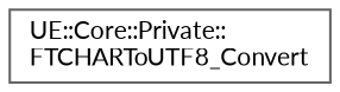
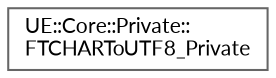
  digraph {
    rankdir=LR
    fontname=Lato
-   n1 [color=grey40 fillcolor=white fontname=Lato fontsize=10 height=0.2 label="UE::Core::Private::\lFTCHARToUTF8_Convert" shape=box style=filled width=0.4]
+   n1 [color=grey40 fillcolor=white fontname=Lato fontsize=10 height=0.2 label="UE::Core::Private::\lFTCHARToUTF8_Private" shape=box style=filled width=0.4]
  }
